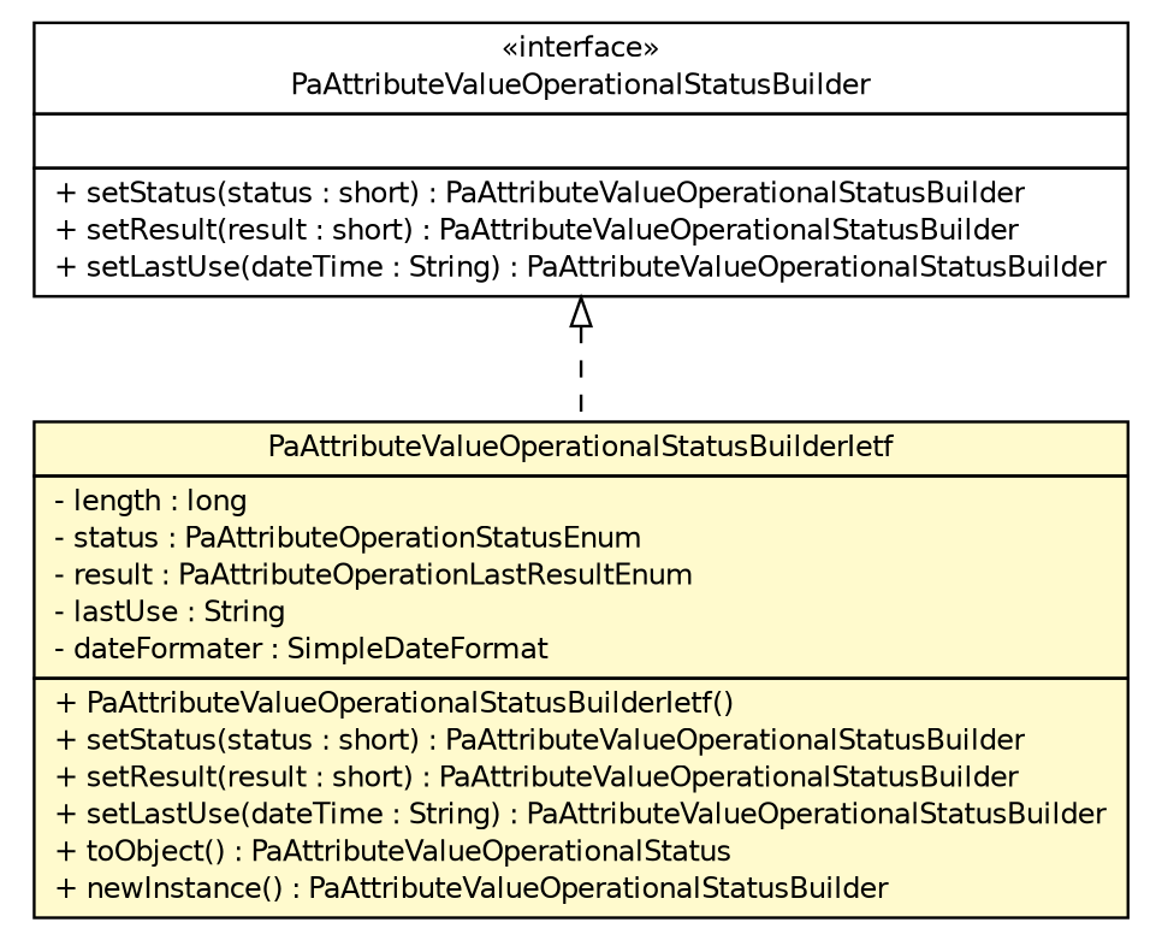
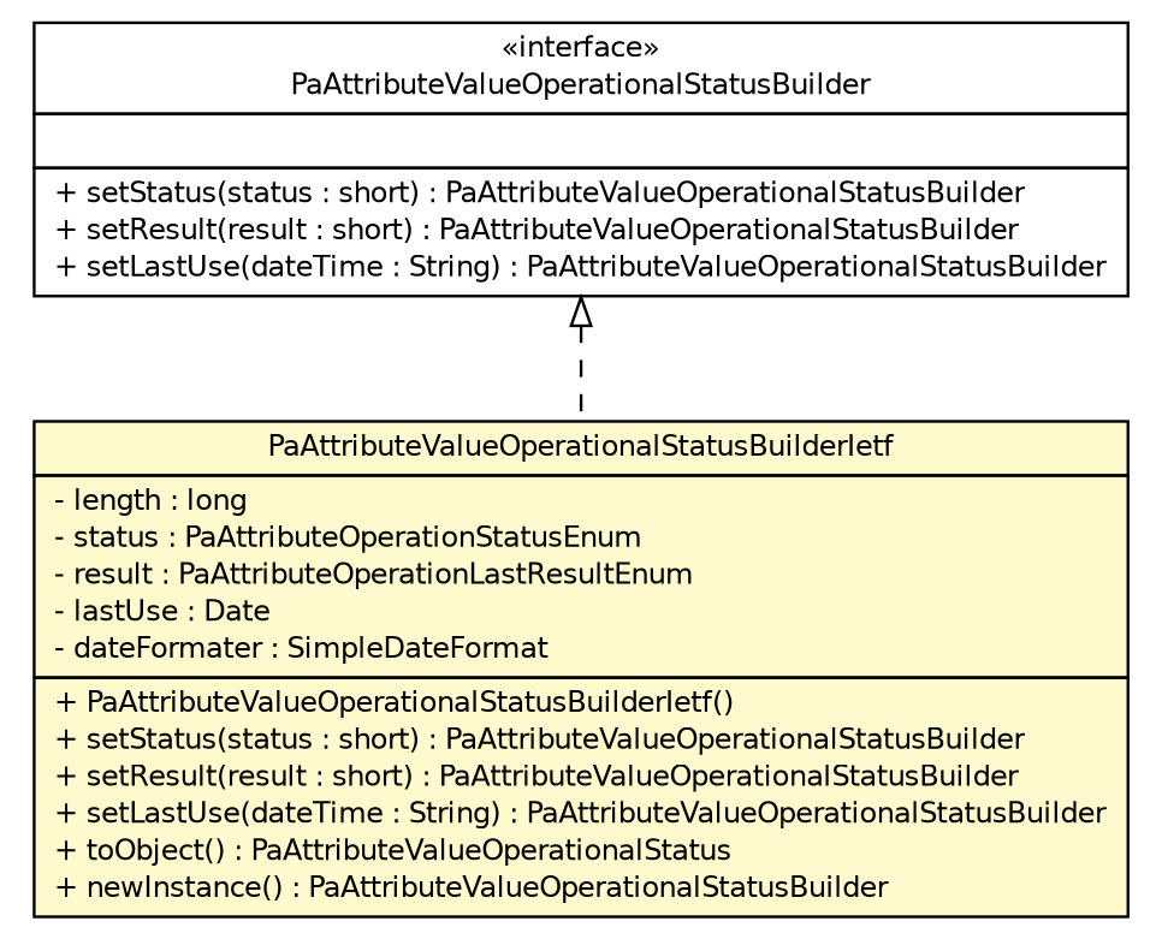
  digraph {
    nodesep=0.25
    ranksep=0.5
    node [fontcolor=black fontname=Helvetica fontsize=10.0 shape=plaintext]
    n1 [label=<<table title="org.ietf.nea.pa.attribute.PaAttributeValueOperationalStatusBuilder" border="0" cellborder="1" cellspacing="0" cellpadding="2" port="p" href="./PaAttributeValueOperationalStatusBuilder.html"> 		<tr><td><table border="0" cellspacing="0" cellpadding="1"> <tr><td align="center" balign="center"> &#171;interface&#187; </td></tr> <tr><td align="center" balign="center"> PaAttributeValueOperationalStatusBuilder </td></tr> 		</table></td></tr> 		<tr><td><table border="0" cellspacing="0" cellpadding="1"> <tr><td align="left" balign="left">  </td></tr> 		</table></td></tr> 		<tr><td><table border="0" cellspacing="0" cellpadding="1"> <tr><td align="left" balign="left"> + setStatus(status : short) : PaAttributeValueOperationalStatusBuilder </td></tr> <tr><td align="left" balign="left"> + setResult(result : short) : PaAttributeValueOperationalStatusBuilder </td></tr> <tr><td align="left" balign="left"> + setLastUse(dateTime : String) : PaAttributeValueOperationalStatusBuilder </td></tr> 		</table></td></tr> 		</table>>]
-   n2 [label=<<table title="org.ietf.nea.pa.attribute.PaAttributeValueOperationalStatusBuilderIetf" border="0" cellborder="1" cellspacing="0" cellpadding="2" port="p" bgcolor="lemonChiffon" href="./PaAttributeValueOperationalStatusBuilderIetf.html"> 		<tr><td><table border="0" cellspacing="0" cellpadding="1"> <tr><td align="center" balign="center"> PaAttributeValueOperationalStatusBuilderIetf </td></tr> 		</table></td></tr> 		<tr><td><table border="0" cellspacing="0" cellpadding="1"> <tr><td align="left" balign="left"> - length : long </td></tr> <tr><td align="left" balign="left"> - status : PaAttributeOperationStatusEnum </td></tr> <tr><td align="left" balign="left"> - result : PaAttributeOperationLastResultEnum </td></tr> <tr><td align="left" balign="left"> - lastUse : String </td></tr> <tr><td align="left" balign="left"> - dateFormater : SimpleDateFormat </td></tr> 		</table></td></tr> 		<tr><td><table border="0" cellspacing="0" cellpadding="1"> <tr><td align="left" balign="left"> + PaAttributeValueOperationalStatusBuilderIetf() </td></tr> <tr><td align="left" balign="left"> + setStatus(status : short) : PaAttributeValueOperationalStatusBuilder </td></tr> <tr><td align="left" balign="left"> + setResult(result : short) : PaAttributeValueOperationalStatusBuilder </td></tr> <tr><td align="left" balign="left"> + setLastUse(dateTime : String) : PaAttributeValueOperationalStatusBuilder </td></tr> <tr><td align="left" balign="left"> + toObject() : PaAttributeValueOperationalStatus </td></tr> <tr><td align="left" balign="left"> + newInstance() : PaAttributeValueOperationalStatusBuilder </td></tr> 		</table></td></tr> 		</table>>]
+   n2 [label=<<table title="org.ietf.nea.pa.attribute.PaAttributeValueOperationalStatusBuilderIetf" border="0" cellborder="1" cellspacing="0" cellpadding="2" port="p" bgcolor="lemonChiffon" href="./PaAttributeValueOperationalStatusBuilderIetf.html"> 		<tr><td><table border="0" cellspacing="0" cellpadding="1"> <tr><td align="center" balign="center"> PaAttributeValueOperationalStatusBuilderIetf </td></tr> 		</table></td></tr> 		<tr><td><table border="0" cellspacing="0" cellpadding="1"> <tr><td align="left" balign="left"> - length : long </td></tr> <tr><td align="left" balign="left"> - status : PaAttributeOperationStatusEnum </td></tr> <tr><td align="left" balign="left"> - result : PaAttributeOperationLastResultEnum </td></tr> <tr><td align="left" balign="left"> - lastUse : Date </td></tr> <tr><td align="left" balign="left"> - dateFormater : SimpleDateFormat </td></tr> 		</table></td></tr> 		<tr><td><table border="0" cellspacing="0" cellpadding="1"> <tr><td align="left" balign="left"> + PaAttributeValueOperationalStatusBuilderIetf() </td></tr> <tr><td align="left" balign="left"> + setStatus(status : short) : PaAttributeValueOperationalStatusBuilder </td></tr> <tr><td align="left" balign="left"> + setResult(result : short) : PaAttributeValueOperationalStatusBuilder </td></tr> <tr><td align="left" balign="left"> + setLastUse(dateTime : String) : PaAttributeValueOperationalStatusBuilder </td></tr> <tr><td align="left" balign="left"> + toObject() : PaAttributeValueOperationalStatus </td></tr> <tr><td align="left" balign="left"> + newInstance() : PaAttributeValueOperationalStatusBuilder </td></tr> 		</table></td></tr> 		</table>>]
    n1 -> n2 [arrowtail=empty dir=back fontname=Helvetica fontsize=10 headport=p labelfontname=Helvetica labelfontsize=10 style=dashed tailport=p]
  }
